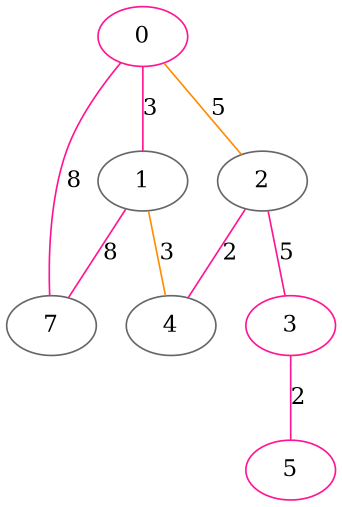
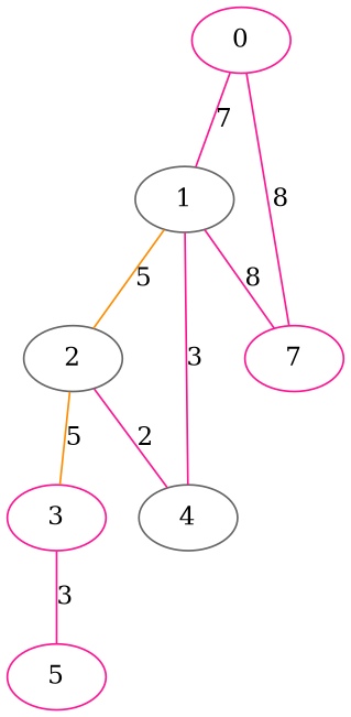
  graph {
    node [color=gray40 weight=1]
    edge [color=deeppink]
    0 [color=deeppink]
    1
-   7 [weight=4]
+   7 [color=deeppink weight=4]
    2
    4
    3 [color=deeppink weight=2]
    5 [color=deeppink]
-   0 -- 1 [label=3]
+   0 -- 1 [label=7]
    0 -- 7 [label=8]
    1 -- 7 [label=8]
-   0 -- 2 [color=darkorange label=5]
-   1 -- 4 [color=darkorange label=3]
+   1 -- 2 [color=darkorange label=5]
+   1 -- 4 [label=3]
    2 -- 4 [label=2]
-   2 -- 3 [label=5]
-   3 -- 5 [label=2]
+   2 -- 3 [color=darkorange label=5]
+   3 -- 5 [label=3]
  }
